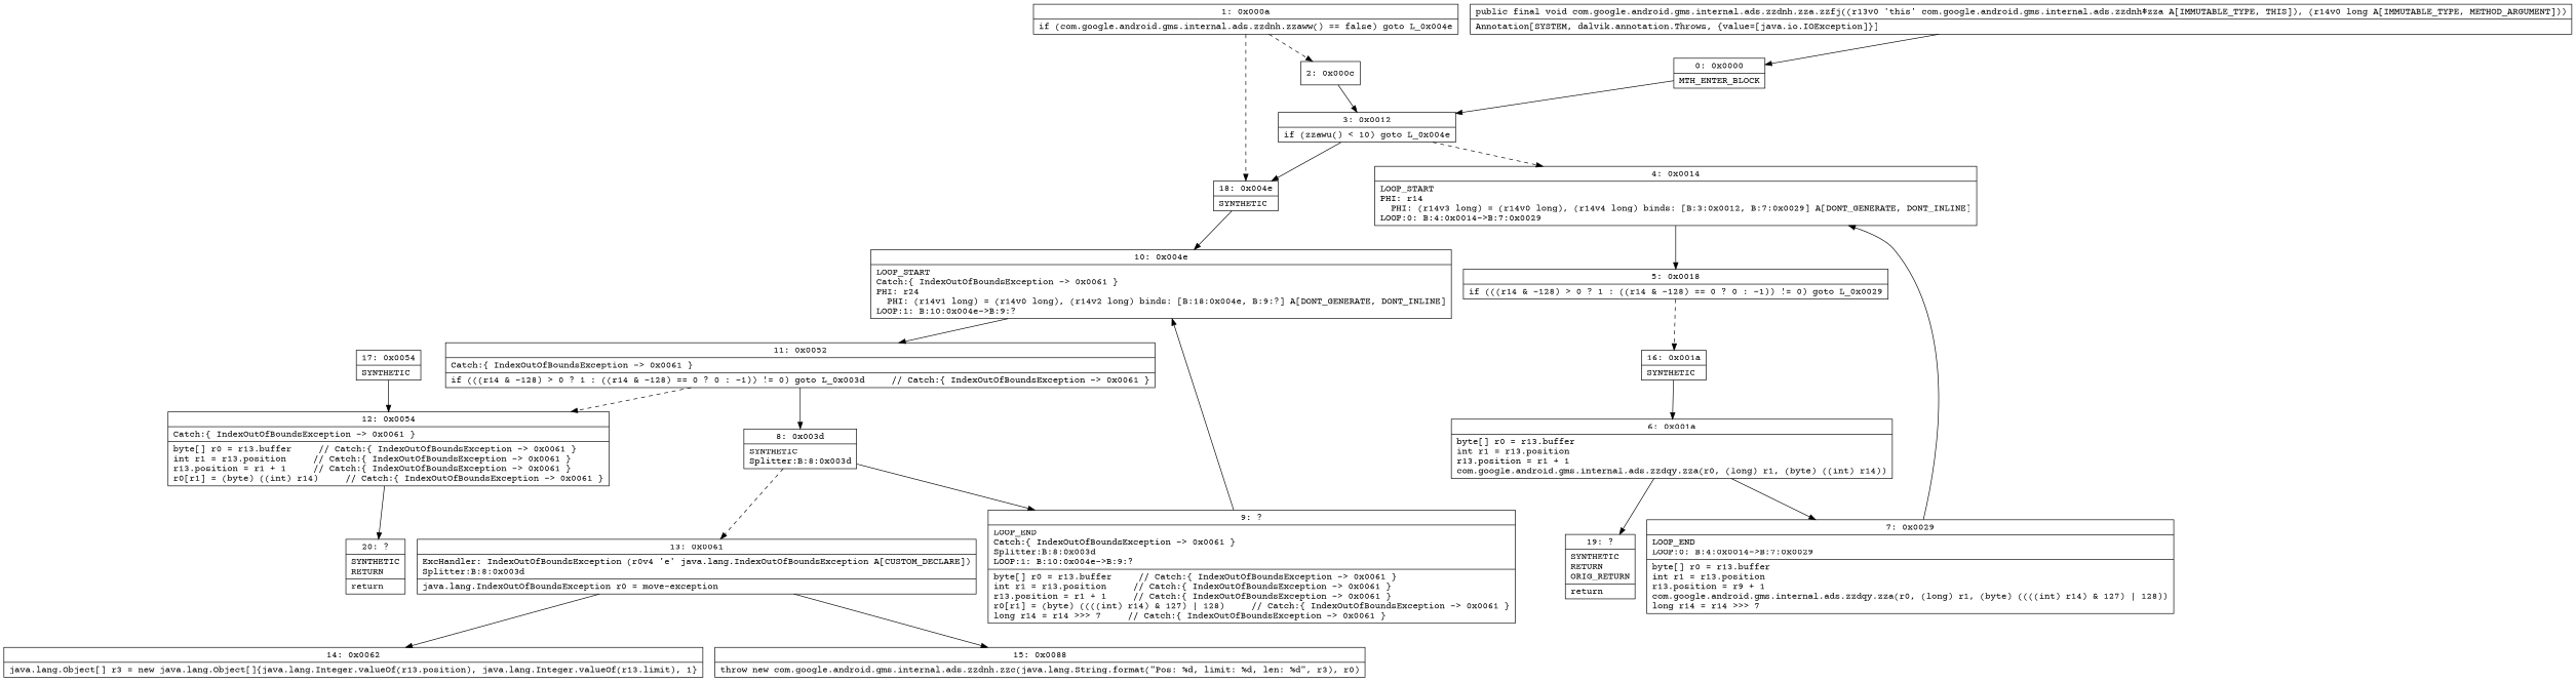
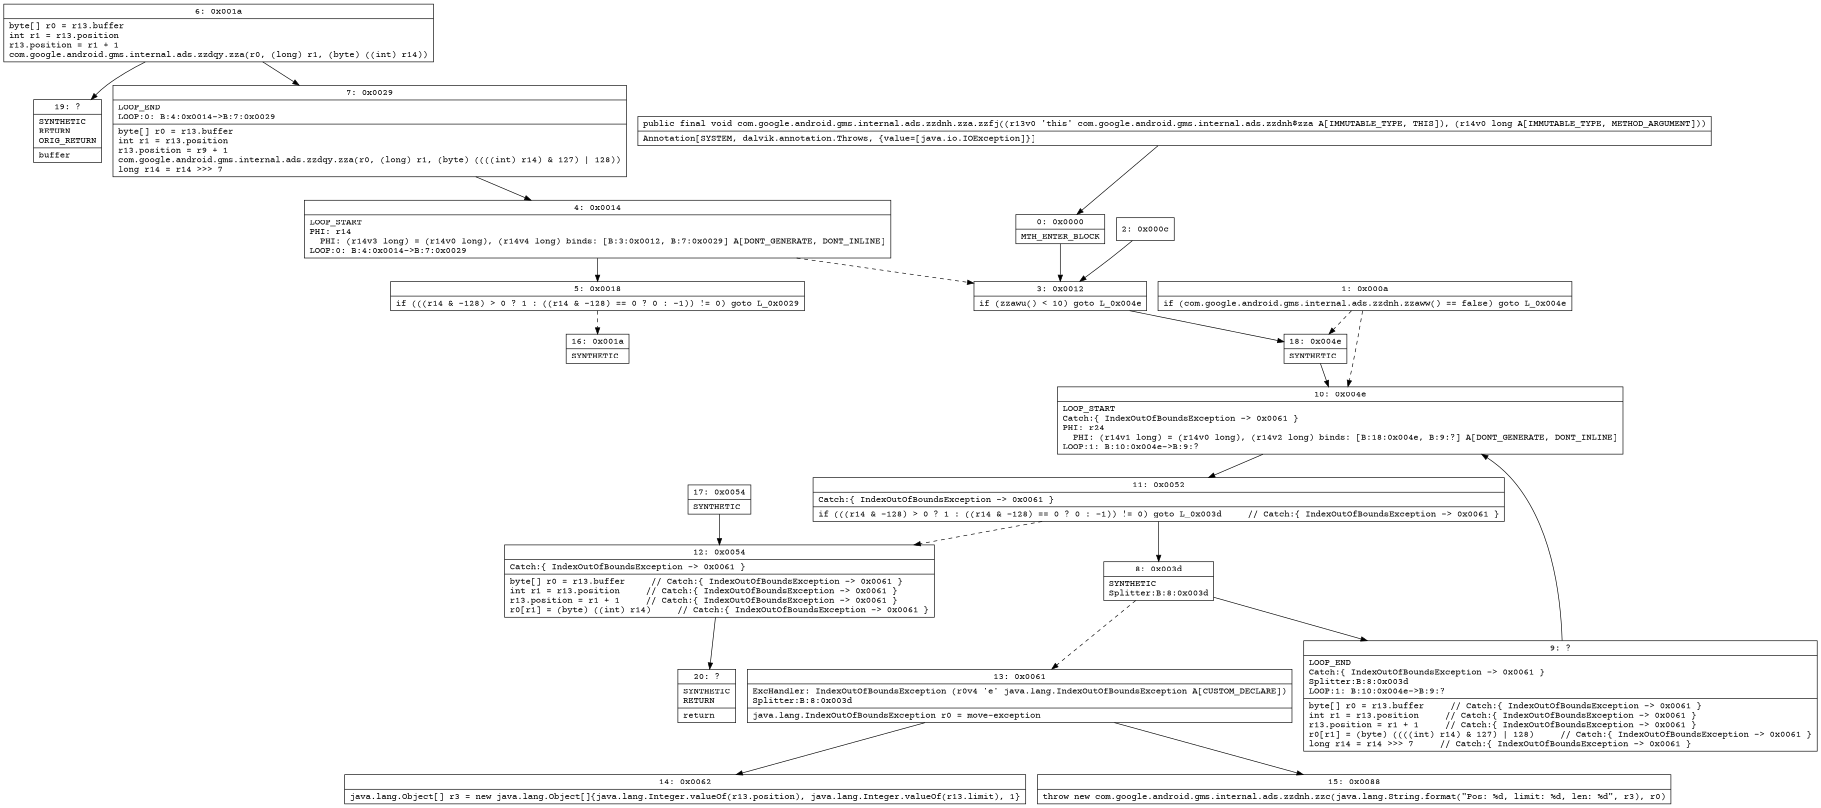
  digraph {
    fontname="Courier Prime"
    node [fontname="Courier Prime" shape=record]
    edge [fontname="Courier Prime"]
    n1 [label="{0\:\ 0x0000|MTH_ENTER_BLOCK\l}"]
    n2 [label="{3\:\ 0x0012|if (zzawu() \< 10) goto L_0x004e\l}"]
    n3 [label="{1\:\ 0x000a|if (com.google.android.gms.internal.ads.zzdnh.zzaww() == false) goto L_0x004e\l}"]
    n4 [label="{2\:\ 0x000c}"]
    n5 [label="{18\:\ 0x004e|SYNTHETIC\l}"]
    n6 [label="{10\:\ 0x004e|LOOP_START\lCatch:\{ IndexOutOfBoundsException \-\> 0x0061 \}\lPHI: r24 \l  PHI: (r14v1 long) = (r14v0 long), (r14v2 long) binds: [B:18:0x004e, B:9:?] A[DONT_GENERATE, DONT_INLINE]\lLOOP:1: B:10:0x004e\-\>B:9:?\l}"]
    n7 [label="{4\:\ 0x0014|LOOP_START\lPHI: r14 \l  PHI: (r14v3 long) = (r14v0 long), (r14v4 long) binds: [B:3:0x0012, B:7:0x0029] A[DONT_GENERATE, DONT_INLINE]\lLOOP:0: B:4:0x0014\-\>B:7:0x0029\l}"]
    n8 [label="{5\:\ 0x0018|if (((r14 & \-128) \> 0 ? 1 : ((r14 & \-128) == 0 ? 0 : \-1)) != 0) goto L_0x0029\l}"]
    n9 [label="{16\:\ 0x001a|SYNTHETIC\l}"]
    n10 [label="{7\:\ 0x0029|LOOP_END\lLOOP:0: B:4:0x0014\-\>B:7:0x0029\l|byte[] r0 = r13.buffer\lint r1 = r13.position\lr13.position = r9 + 1\lcom.google.android.gms.internal.ads.zzdqy.zza(r0, (long) r1, (byte) ((((int) r14) & 127) \| 128))\llong r14 = r14 \>\>\> 7\l}"]
    n11 [label="{6\:\ 0x001a|byte[] r0 = r13.buffer\lint r1 = r13.position\lr13.position = r1 + 1\lcom.google.android.gms.internal.ads.zzdqy.zza(r0, (long) r1, (byte) ((int) r14))\l}"]
-   n12 [label="{19\:\ ?|SYNTHETIC\lRETURN\lORIG_RETURN\l|return\l}"]
+   n12 [label="{19\:\ ?|SYNTHETIC\lRETURN\lORIG_RETURN\l|buffer\l}"]
    n13 [label="{8\:\ 0x003d|SYNTHETIC\lSplitter:B:8:0x003d\l}"]
    n14 [label="{9\:\ ?|LOOP_END\lCatch:\{ IndexOutOfBoundsException \-\> 0x0061 \}\lSplitter:B:8:0x003d\lLOOP:1: B:10:0x004e\-\>B:9:?\l|byte[] r0 = r13.buffer     \/\/ Catch:\{ IndexOutOfBoundsException \-\> 0x0061 \}\lint r1 = r13.position     \/\/ Catch:\{ IndexOutOfBoundsException \-\> 0x0061 \}\lr13.position = r1 + 1     \/\/ Catch:\{ IndexOutOfBoundsException \-\> 0x0061 \}\lr0[r1] = (byte) ((((int) r14) & 127) \| 128)     \/\/ Catch:\{ IndexOutOfBoundsException \-\> 0x0061 \}\llong r14 = r14 \>\>\> 7     \/\/ Catch:\{ IndexOutOfBoundsException \-\> 0x0061 \}\l}"]
    n15 [label="{13\:\ 0x0061|ExcHandler: IndexOutOfBoundsException (r0v4 'e' java.lang.IndexOutOfBoundsException A[CUSTOM_DECLARE])\lSplitter:B:8:0x003d\l|java.lang.IndexOutOfBoundsException r0 = move\-exception\l}"]
    n16 [label="{14\:\ 0x0062|java.lang.Object[] r3 = new java.lang.Object[]\{java.lang.Integer.valueOf(r13.position), java.lang.Integer.valueOf(r13.limit), 1\}\l}"]
    n17 [label="{15\:\ 0x0088|throw new com.google.android.gms.internal.ads.zzdnh.zzc(java.lang.String.format(\"Pos: %d, limit: %d, len: %d\", r3), r0)\l}"]
    n18 [label="{11\:\ 0x0052|Catch:\{ IndexOutOfBoundsException \-\> 0x0061 \}\l|if (((r14 & \-128) \> 0 ? 1 : ((r14 & \-128) == 0 ? 0 : \-1)) != 0) goto L_0x003d     \/\/ Catch:\{ IndexOutOfBoundsException \-\> 0x0061 \}\l}"]
    n19 [label="{12\:\ 0x0054|Catch:\{ IndexOutOfBoundsException \-\> 0x0061 \}\l|byte[] r0 = r13.buffer     \/\/ Catch:\{ IndexOutOfBoundsException \-\> 0x0061 \}\lint r1 = r13.position     \/\/ Catch:\{ IndexOutOfBoundsException \-\> 0x0061 \}\lr13.position = r1 + 1     \/\/ Catch:\{ IndexOutOfBoundsException \-\> 0x0061 \}\lr0[r1] = (byte) ((int) r14)     \/\/ Catch:\{ IndexOutOfBoundsException \-\> 0x0061 \}\l}"]
    n20 [label="{17\:\ 0x0054|SYNTHETIC\l}"]
    n21 [label="{20\:\ ?|SYNTHETIC\lRETURN\l|return\l}"]
    n22 [label="{public final void com.google.android.gms.internal.ads.zzdnh.zza.zzfj((r13v0 'this' com.google.android.gms.internal.ads.zzdnh$zza A[IMMUTABLE_TYPE, THIS]), (r14v0 long A[IMMUTABLE_TYPE, METHOD_ARGUMENT]))  | Annotation[SYSTEM, dalvik.annotation.Throws, \{value=[java.io.IOException]\}]\l}"]
    n1 -> n2
    n2 -> n5
-   n2 -> n7 [style=dashed]
-   n3 -> n4 [style=dashed]
+   n7 -> n2 [style=dashed]
+   n3 -> n6 [style=dashed]
    n3 -> n5 [style=dashed]
    n4 -> n2
    n5 -> n6
    n6 -> n18
    n7 -> n8
    n8 -> n9 [style=dashed]
-   n9 -> n11
    n10 -> n7
    n11 -> n10
    n11 -> n12
    n13 -> n14
    n13 -> n15 [style=dashed]
    n14 -> n6
    n15 -> n16
    n15 -> n17
    n18 -> n13
    n18 -> n19 [style=dashed]
    n19 -> n21
    n20 -> n19
    n22 -> n1
  }
